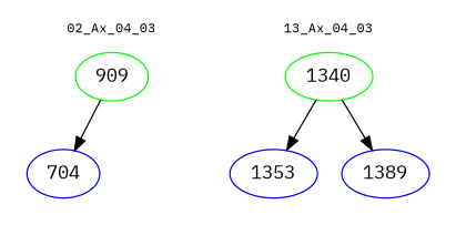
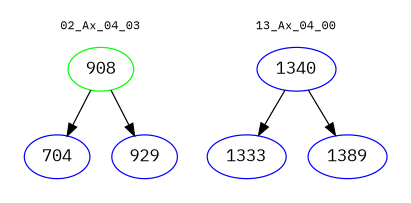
  digraph {
    fontname="IBM Plex Mono"
    node [color=blue fontname="IBM Plex Mono"]
    edge [color=black fontname="IBM Plex Mono"]
-   n1 [color=green label=909]
+   n1 [color=green label=908]
    n2 [label=704]
-   n4 [color=green label=1340]
-   n5 [label=1353]
+   n3 [label=929]
+   n4 [label=1340]
+   n5 [label=1333]
    n6 [label=1389]
    subgraph cluster_1 {
      color=white
      fontsize=10
      label="02_Ax_04_03"
      n1
      n2
+     n3
    }
    subgraph cluster_2 {
      color=white
      fontsize=10
-     label="13_Ax_04_03"
+     label="13_Ax_04_00"
      n4
      n5
      n6
    }
    n1 -> n2
+   n1 -> n3
    n4 -> n5
    n4 -> n6
  }
